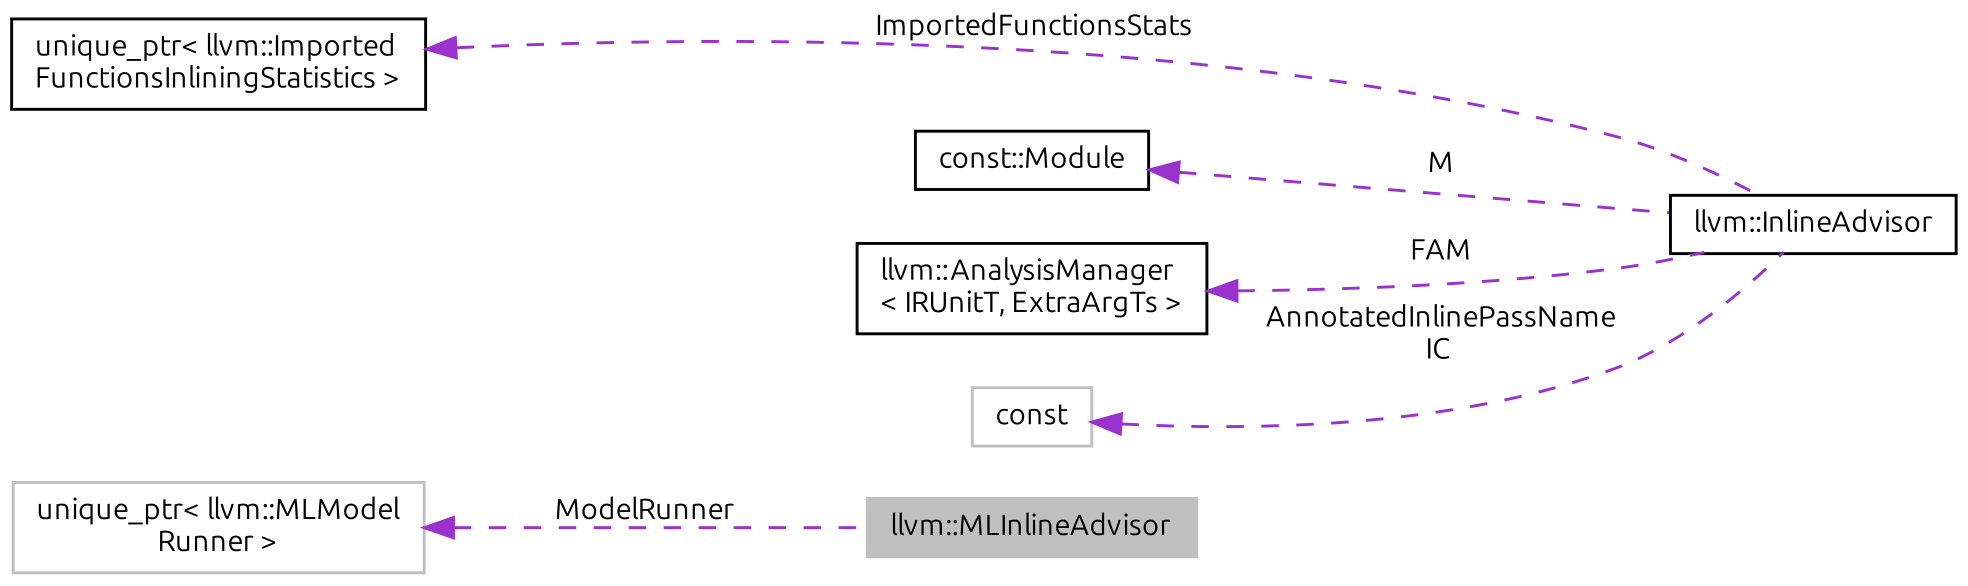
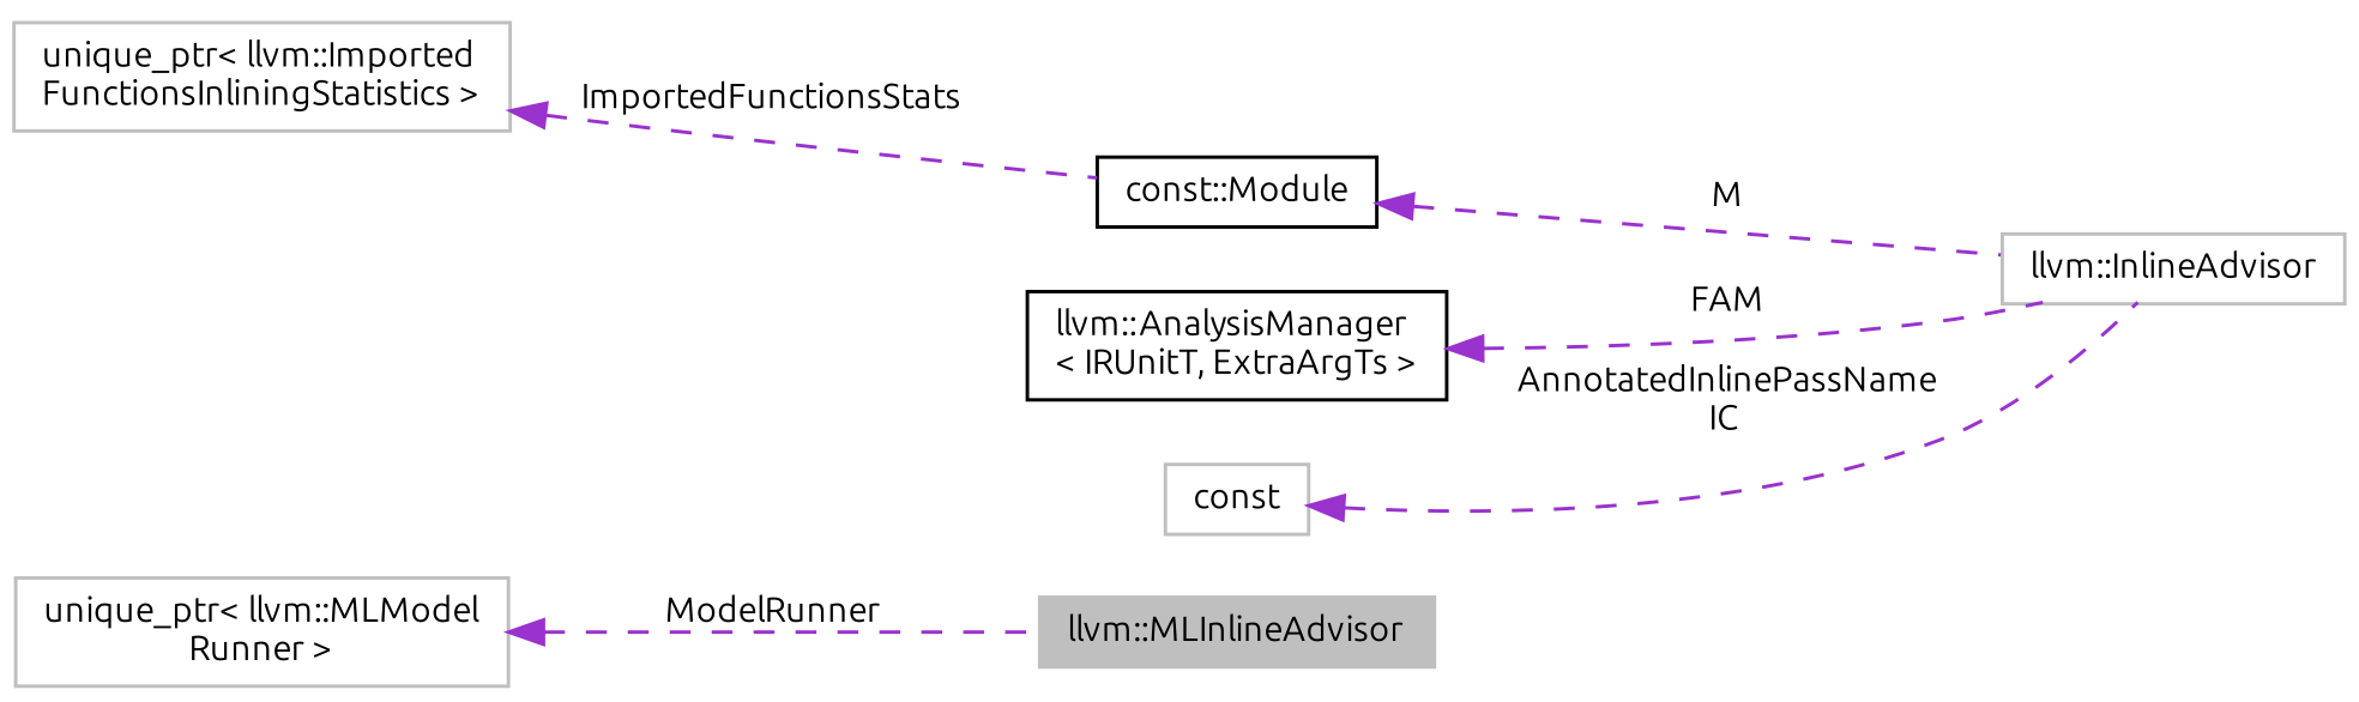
  digraph {
    fontname=Ubuntu
    rankdir=LR
    node [color=grey75 fontname=Ubuntu fontsize=10 shape=record]
    edge [color=darkorchid3 dir=back fontname=Ubuntu fontsize=10 labelfontname=Helvetica labelfontsize=10 style=dashed]
    n1 [fillcolor=grey75 fontcolor=black height=0.2 label="llvm::MLInlineAdvisor" style=filled width=0.4]
-   n2 [color=black height=0.2 label="llvm::InlineAdvisor" width=0.4]
-   n3 [color=black height=0.2 label="unique_ptr\< llvm::Imported\lFunctionsInliningStatistics \>" width=0.4]
+   n2 [height=0.2 label="llvm::InlineAdvisor" width=0.4]
+   n3 [height=0.2 label="unique_ptr\< llvm::Imported\lFunctionsInliningStatistics \>" width=0.4]
    n4 [color=black height=0.2 label="llvm::AnalysisManager\l\< IRUnitT, ExtraArgTs \>" width=0.4]
    n5 [color=black height=0.2 label="const::Module" width=0.4]
    n6 [height=0.2 label=const width=0.4]
    n7 [height=0.2 label="unique_ptr\< llvm::MLModel\lRunner \>" width=0.4]
-   n3 -> n2 [label=" ImportedFunctionsStats"]
+   n3 -> n5 [label=" ImportedFunctionsStats"]
    n4 -> n2 [label=" FAM"]
    n5 -> n2 [label=" M"]
    n6 -> n2 [label=" AnnotatedInlinePassName\nIC"]
    n7 -> n1 [label=" ModelRunner"]
  }
